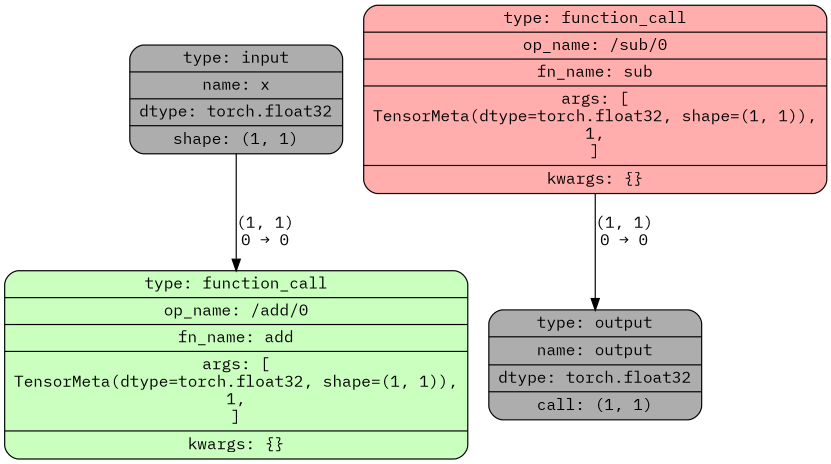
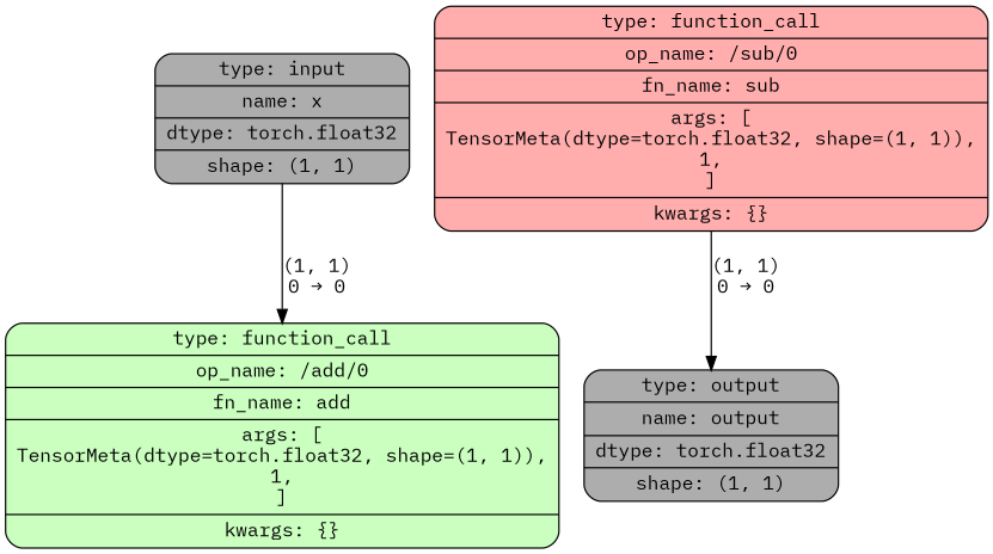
  digraph {
    rankdir=TB
    fontname="IBM Plex Mono"
    node [fillcolor="#adadad" fontcolor="#000000" shape=record style="filled,rounded" fontname="IBM Plex Mono"]
    edge [fontname="IBM Plex Mono"]
    n1 [label="{type: input|name: x|dtype: torch.float32|shape: (1, 1)}"]
    n2 [fillcolor="#caffbf" label="{type: function_call|op_name: /add/0|fn_name: add|args: [\nTensorMeta(dtype=torch.float32, shape=(1, 1)),\n1,\n]|kwargs: \{\}}"]
    n3 [fillcolor="#ffadad" label="{type: function_call|op_name: /sub/0|fn_name: sub|args: [\nTensorMeta(dtype=torch.float32, shape=(1, 1)),\n1,\n]|kwargs: \{\}}"]
-   n4 [label="{type: output|name: output|dtype: torch.float32|call: (1, 1)}"]
+   n4 [label="{type: output|name: output|dtype: torch.float32|shape: (1, 1)}"]
    n1 -> n2 [label="(1, 1)\n0 → 0"]
    n3 -> n4 [label="(1, 1)\n0 → 0"]
  }
